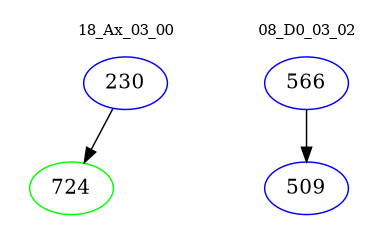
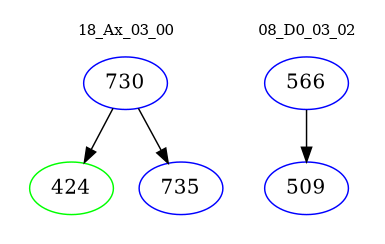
  digraph {
    node [color=blue]
    edge [color=black]
-   n1 [label=230]
-   n2 [color=green label=724]
+   n1 [label=730]
+   n2 [color=green label=424]
+   n3 [label=735]
    n4 [label=566]
    n5 [label=509]
    subgraph cluster_1 {
      color=white
      fontsize=10
      label="18_Ax_03_00"
      n1
      n2
+     n3
    }
    subgraph cluster_2 {
      color=white
      fontsize=10
      label="08_D0_03_02"
      n4
      n5
    }
    n1 -> n2
+   n1 -> n3
    n4 -> n5
  }
